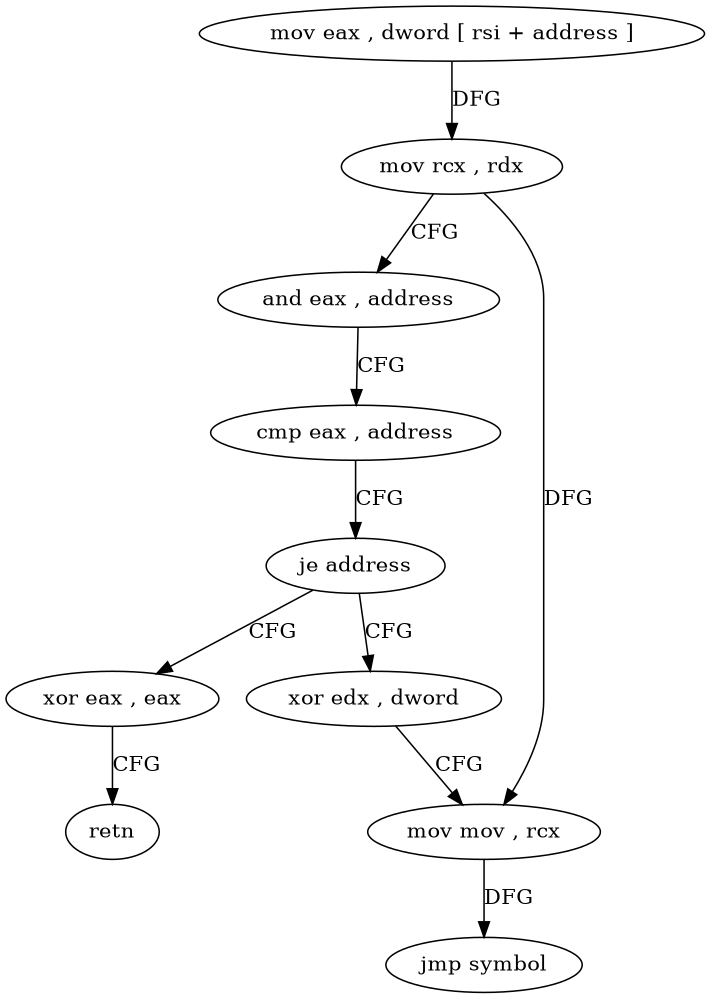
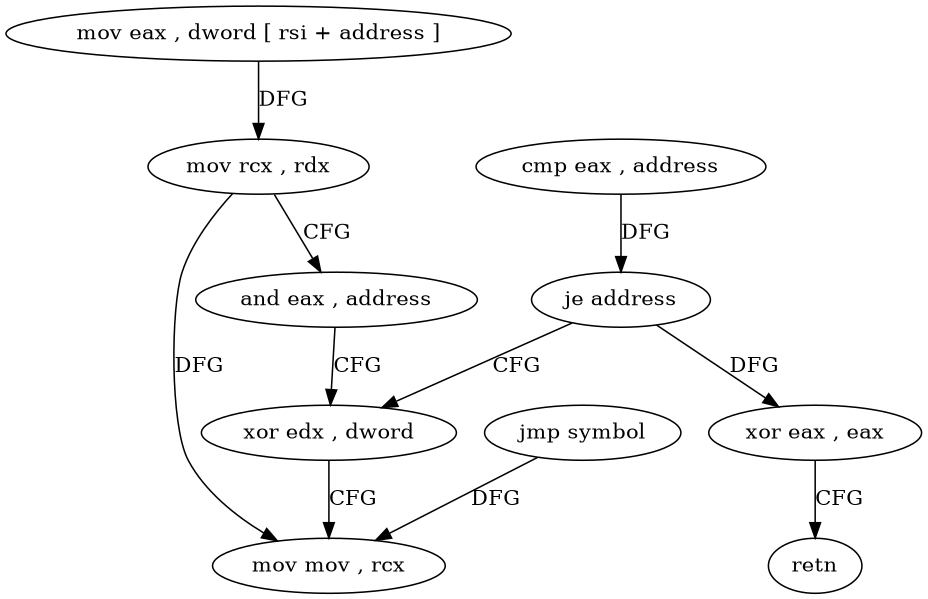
  digraph {
    n1 [label="mov eax , dword [ rsi + address ]"]
    n2 [label="mov rcx , rdx"]
    n3 [label="and eax , address"]
    n4 [label="mov mov , rcx"]
    n5 [label="cmp eax , address"]
    n6 [label="jmp symbol"]
    n7 [label="je address"]
    n8 [label="xor edx , dword"]
    n9 [label="xor eax , eax"]
    n10 [label=retn]
    n1 -> n2 [label=DFG]
    n2 -> n3 [label=CFG]
    n2 -> n4 [label=DFG]
-   n3 -> n5 [label=CFG]
-   n4 -> n6 [label=DFG]
-   n5 -> n7 [label=CFG]
+   n3 -> n8 [label=CFG]
+   n6 -> n4 [label=DFG]
+   n5 -> n7 [label=DFG]
    n7 -> n8 [label=CFG]
-   n7 -> n9 [label=CFG]
+   n7 -> n9 [label=DFG]
    n8 -> n4 [label=CFG]
    n9 -> n10 [label=CFG]
  }
